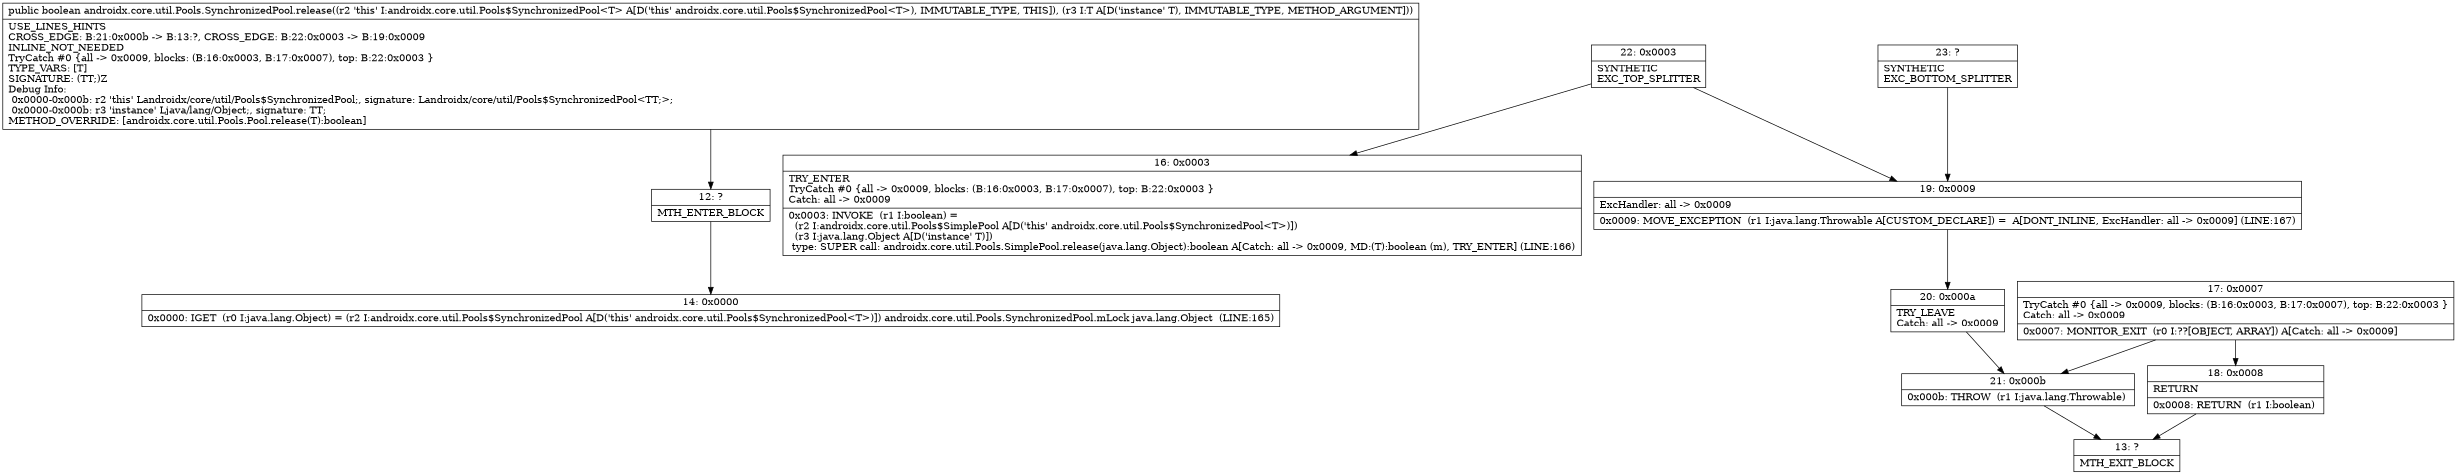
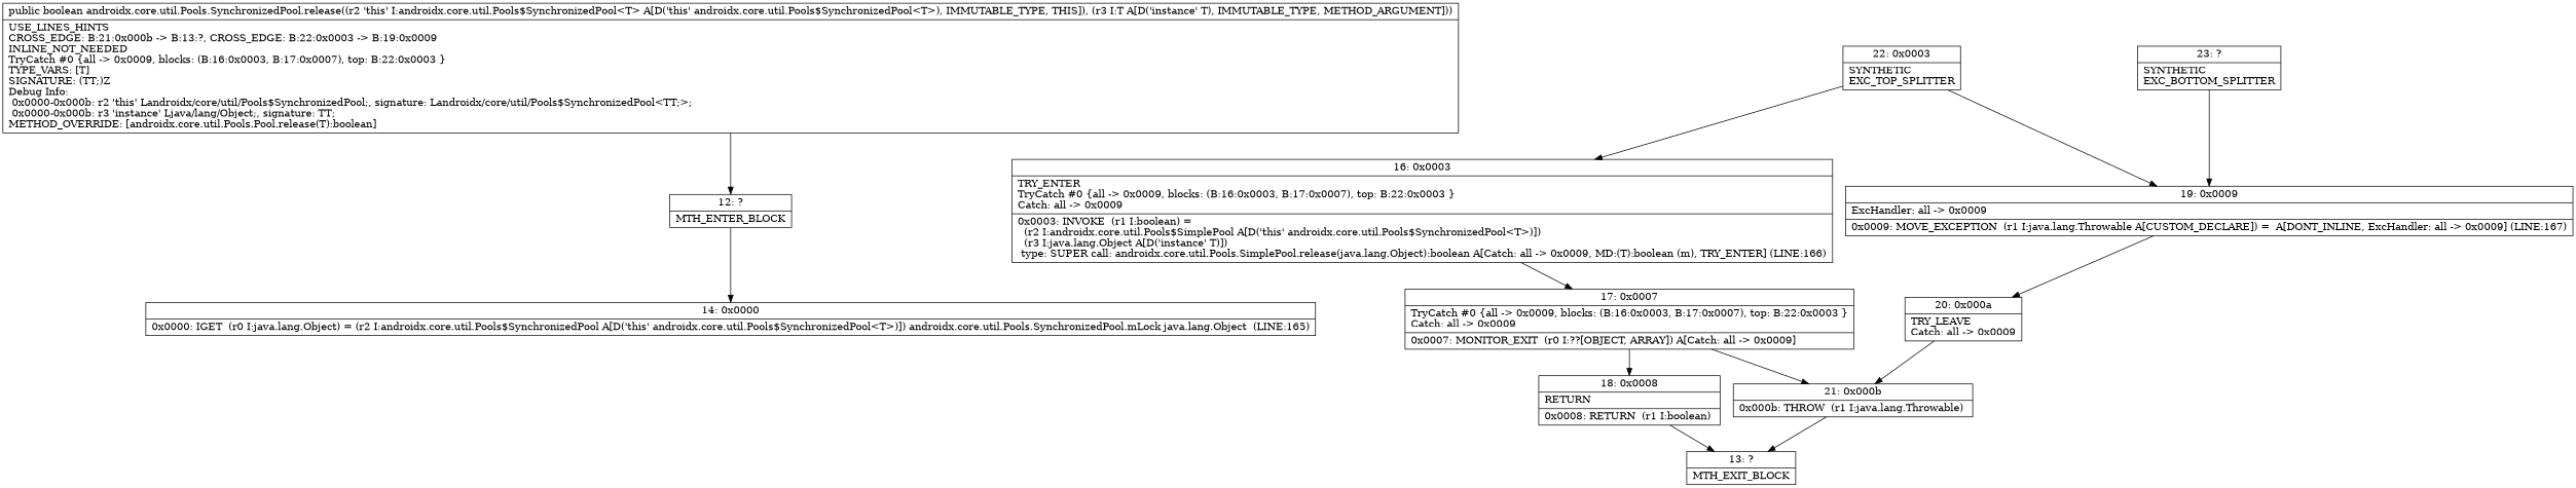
  digraph {
    node [shape=record]
    n1 [label="{12\:\ ?|MTH_ENTER_BLOCK\l}"]
    n2 [label="{14\:\ 0x0000|0x0000: IGET  (r0 I:java.lang.Object) = (r2 I:androidx.core.util.Pools$SynchronizedPool A[D('this' androidx.core.util.Pools$SynchronizedPool\<T\>)]) androidx.core.util.Pools.SynchronizedPool.mLock java.lang.Object  (LINE:165)\l}"]
    n3 [label="{22\:\ 0x0003|SYNTHETIC\lEXC_TOP_SPLITTER\l}"]
    n4 [label="{16\:\ 0x0003|TRY_ENTER\lTryCatch #0 \{all \-\> 0x0009, blocks: (B:16:0x0003, B:17:0x0007), top: B:22:0x0003 \}\lCatch: all \-\> 0x0009\l|0x0003: INVOKE  (r1 I:boolean) = \l  (r2 I:androidx.core.util.Pools$SimplePool A[D('this' androidx.core.util.Pools$SynchronizedPool\<T\>)])\l  (r3 I:java.lang.Object A[D('instance' T)])\l type: SUPER call: androidx.core.util.Pools.SimplePool.release(java.lang.Object):boolean A[Catch: all \-\> 0x0009, MD:(T):boolean (m), TRY_ENTER] (LINE:166)\l}"]
    n5 [label="{19\:\ 0x0009|ExcHandler: all \-\> 0x0009\l|0x0009: MOVE_EXCEPTION  (r1 I:java.lang.Throwable A[CUSTOM_DECLARE]) =  A[DONT_INLINE, ExcHandler: all \-\> 0x0009] (LINE:167)\l}"]
    n6 [label="{17\:\ 0x0007|TryCatch #0 \{all \-\> 0x0009, blocks: (B:16:0x0003, B:17:0x0007), top: B:22:0x0003 \}\lCatch: all \-\> 0x0009\l|0x0007: MONITOR_EXIT  (r0 I:??[OBJECT, ARRAY]) A[Catch: all \-\> 0x0009]\l}"]
    n7 [label="{20\:\ 0x000a|TRY_LEAVE\lCatch: all \-\> 0x0009\l}"]
    n8 [label="{18\:\ 0x0008|RETURN\l|0x0008: RETURN  (r1 I:boolean) \l}"]
    n9 [label="{21\:\ 0x000b|0x000b: THROW  (r1 I:java.lang.Throwable) \l}"]
    n10 [label="{13\:\ ?|MTH_EXIT_BLOCK\l}"]
    n11 [label="{23\:\ ?|SYNTHETIC\lEXC_BOTTOM_SPLITTER\l}"]
    n12 [label="{public boolean androidx.core.util.Pools.SynchronizedPool.release((r2 'this' I:androidx.core.util.Pools$SynchronizedPool\<T\> A[D('this' androidx.core.util.Pools$SynchronizedPool\<T\>), IMMUTABLE_TYPE, THIS]), (r3 I:T A[D('instance' T), IMMUTABLE_TYPE, METHOD_ARGUMENT]))  | USE_LINES_HINTS\lCROSS_EDGE: B:21:0x000b \-\> B:13:?, CROSS_EDGE: B:22:0x0003 \-\> B:19:0x0009\lINLINE_NOT_NEEDED\lTryCatch #0 \{all \-\> 0x0009, blocks: (B:16:0x0003, B:17:0x0007), top: B:22:0x0003 \}\lTYPE_VARS: [T]\lSIGNATURE: (TT;)Z\lDebug Info:\l  0x0000\-0x000b: r2 'this' Landroidx\/core\/util\/Pools$SynchronizedPool;, signature: Landroidx\/core\/util\/Pools$SynchronizedPool\<TT;\>;\l  0x0000\-0x000b: r3 'instance' Ljava\/lang\/Object;, signature: TT;\lMETHOD_OVERRIDE: [androidx.core.util.Pools.Pool.release(T):boolean]\l}"]
    n1 -> n2
    n3 -> n4
    n3 -> n5
+   n4 -> n6
    n5 -> n7
    n6 -> n8
    n6 -> n9
    n7 -> n9
    n8 -> n10
    n9 -> n10
    n11 -> n5
    n12 -> n1
  }
